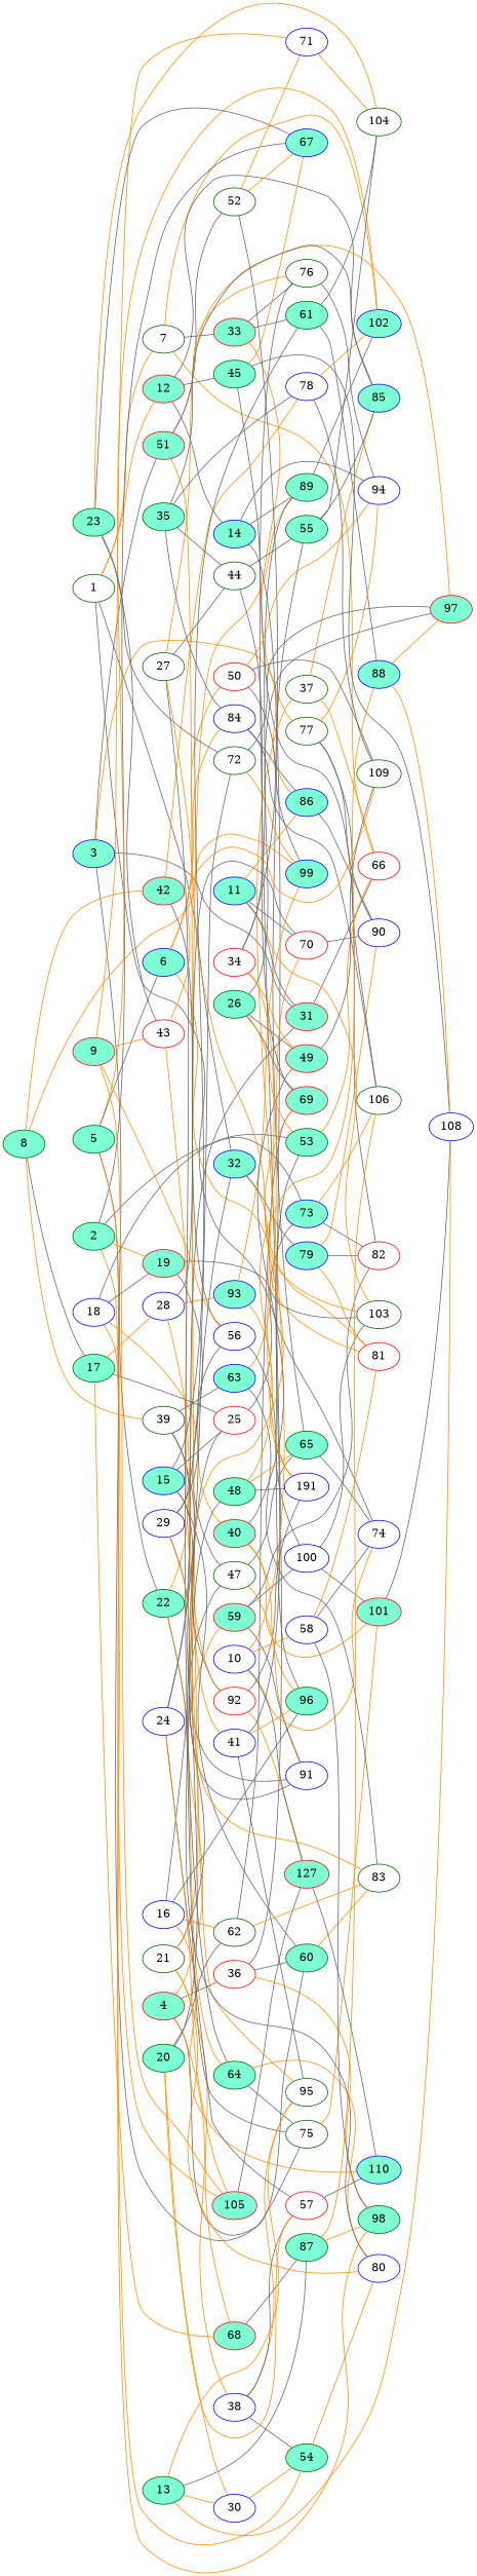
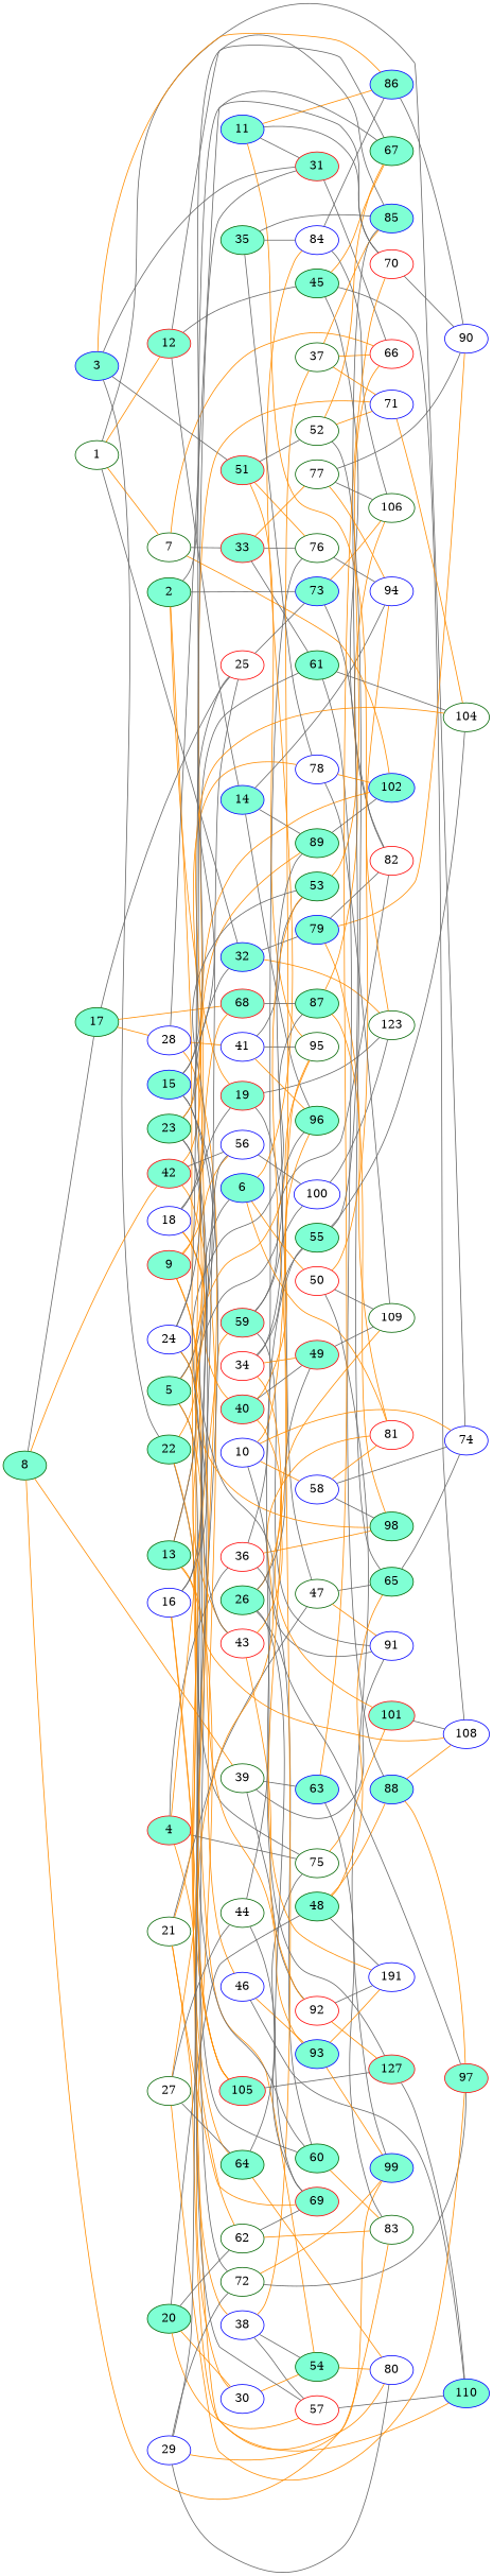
  graph {
    rankdir=LR
    node [color=darkgreen fillcolor=aquamarine style=filled]
    edge [color=gray40]
    1 [fillcolor=white]
    7 [fillcolor=white]
    12 [color=red]
    32 [color=blue]
    74 [color=blue fillcolor=white]
    102 [color=blue]
    33 [color=red]
    66 [color=red fillcolor=white]
    14 [color=blue]
    45
    85 [color=blue]
-   103 [fillcolor=white]
+   103 [fillcolor=white label=123]
    79 [color=blue]
    19 [color=red]
    2
    54
-   67 [color=blue]
+   67
    73 [color=blue]
    47 [fillcolor=white]
    80 [color=blue fillcolor=white]
    82 [color=red fillcolor=white]
    106 [fillcolor=white]
    3 [color=blue]
    22
    31 [color=red]
    51 [color=red]
    86 [color=blue]
    75 [fillcolor=white]
    89
    64
    95 [fillcolor=white]
    76 [fillcolor=white]
    52 [fillcolor=white]
    90 [color=blue fillcolor=white]
    4 [color=red]
    36 [color=red fillcolor=white]
    38 [color=blue fillcolor=white]
    59 [color=red]
    60
    98
    57 [color=red fillcolor=white]
    91 [color=blue fillcolor=white]
    100 [color=blue fillcolor=white]
    101 [color=red]
    6 [color=blue]
    5
    105 [color=red]
    50 [color=red fillcolor=white]
    81 [color=red fillcolor=white]
    84 [color=blue fillcolor=white]
    83 [fillcolor=white]
    n52 [color=red label=127]
    99 [color=blue]
    94 [color=blue fillcolor=white]
    109 [fillcolor=white]
    61
    77 [fillcolor=white]
    8
    17
    39 [fillcolor=white]
    42 [color=red]
    25 [color=red fillcolor=white]
    28 [color=blue fillcolor=white]
    68 [color=red]
    63 [color=blue]
    92 [color=red fillcolor=white]
    56 [color=blue fillcolor=white]
+   46 [color=blue fillcolor=white]
    78 [color=blue fillcolor=white]
    9 [color=red]
    43 [color=red fillcolor=white]
    71 [color=blue fillcolor=white]
    104 [fillcolor=white]
    10 [color=blue fillcolor=white]
    37 [fillcolor=white]
    58 [color=blue fillcolor=white]
    110 [color=blue]
    11 [color=blue]
    70 [color=red fillcolor=white]
    96
    108 [color=blue fillcolor=white]
    30 [color=blue fillcolor=white]
    13
    87
    15 [color=blue]
    88 [color=blue]
    16 [color=blue fillcolor=white]
    62 [fillcolor=white]
    69 [color=red]
    41 [color=blue fillcolor=white]
    93 [color=blue]
    18 [color=blue fillcolor=white]
    40 [color=red]
    53
    49 [color=red]
    65
    20
    48
    n99 [color=blue fillcolor=white label=191]
    21 [fillcolor=white]
    23
    72 [fillcolor=white]
    97 [color=red]
    24 [color=blue fillcolor=white]
    26
    27 [fillcolor=white]
    44 [fillcolor=white]
    55
    29 [color=blue fillcolor=white]
    34 [color=red fillcolor=white]
    35
    1 -- 7 [color=darkorange]
    1 -- 12 [color=darkorange]
    1 -- 32
    1 -- 74
    7 -- 102 [color=darkorange]
    7 -- 33
    7 -- 66 [color=darkorange]
    12 -- 14
    12 -- 45
    12 -- 85
    32 -- 103 [color=darkorange]
    32 -- 79
    33 -- 76
    33 -- 61
    33 -- 77 [color=darkorange]
    14 -- 89
    14 -- 94
    14 -- 96
    45 -- 67 [color=darkorange]
    45 -- 82
    45 -- 108
    79 -- 82
    79 -- 90 [color=darkorange]
    79 -- 81 [color=darkorange]
    19 -- 103
    19 -- 47
    2 -- 19 [color=darkorange]
    2 -- 54 [color=darkorange]
    2 -- 67
    2 -- 73
    54 -- 80 [color=darkorange]
    73 -- 82
    73 -- 106 [color=darkorange]
    47 -- 91 [color=darkorange]
    47 -- 65
    3 -- 22
    3 -- 31
    3 -- 51
    3 -- 86 [color=darkorange]
    22 -- 75
    22 -- 89 [color=darkorange]
    22 -- 64 [color=darkorange]
    31 -- 66
    51 -- 95 [color=darkorange]
    51 -- 76 [color=darkorange]
    51 -- 52
    86 -- 90
    75 -- 101 [color=darkorange]
    89 -- 102
    64 -- 80 [color=darkorange]
    64 -- 75
    76 -- 94
    52 -- 67 [color=darkorange]
    52 -- 71 [color=darkorange]
    52 -- 65
    4 -- 75
    4 -- 36
    4 -- 38 [color=darkorange]
    4 -- 59 [color=darkorange]
    36 -- 76
    36 -- 60
    36 -- 98 [color=darkorange]
    38 -- 54
    38 -- 95 [color=darkorange]
    38 -- 57
    59 -- 82
    59 -- 91
    59 -- 100
    60 -- 83 [color=darkorange]
    57 -- 110
    100 -- 103
-   100 -- 101
    101 -- 108
    6 -- 50 [color=darkorange]
    6 -- 81 [color=darkorange]
    6 -- 84 [color=darkorange]
    5 -- 102 [color=darkorange]
    5 -- 60
    5 -- 6
    5 -- 105 [color=darkorange]
    105 -- n52
    50 -- 99
    50 -- 94 [color=darkorange]
    50 -- 109
    84 -- 106
    84 -- 86
    n52 -- 110
    61 -- 104
    61 -- 88
    77 -- 106
    77 -- 90
    77 -- 94 [color=darkorange]
    8 -- 99 [color=darkorange]
    8 -- 17
    8 -- 39 [color=darkorange]
    8 -- 42 [color=darkorange]
    17 -- 25
    17 -- 28 [color=darkorange]
    17 -- 68 [color=darkorange]
    39 -- 91
    39 -- 63
    39 -- 92
    42 -- 56
+   42 -- 46 [color=darkorange]
    42 -- 78 [color=darkorange]
    25 -- 73
    28 -- 70
    28 -- 41 [color=darkorange]
    28 -- 93 [color=darkorange]
    68 -- 87
    63 -- 83
    63 -- 70 [color=darkorange]
    92 -- n52 [color=darkorange]
    92 -- n99
    56 -- 100
+   46 -- 110
+   46 -- 93 [color=darkorange]
    78 -- 102 [color=darkorange]
    78 -- 109
    9 -- 105 [color=darkorange]
    9 -- 56 [color=darkorange]
    9 -- 43 [color=darkorange]
    9 -- 71 [color=darkorange]
    43 -- 109 [color=darkorange]
    43 -- 92 [color=darkorange]
    71 -- 104 [color=darkorange]
    10 -- 74 [color=darkorange]
    10 -- n52
    10 -- 37 [color=darkorange]
    10 -- 58 [color=darkorange]
    37 -- 66 [color=darkorange]
    37 -- 85 [color=darkorange]
+   37 -- 71 [color=darkorange]
    58 -- 74
    58 -- 98
    58 -- 81 [color=darkorange]
    11 -- 103 [color=darkorange]
    11 -- 31
    11 -- 86 [color=darkorange]
    11 -- 70
    70 -- 90
    30 -- 54 [color=darkorange]
    13 -- 95 [color=darkorange]
    13 -- 108 [color=darkorange]
    13 -- 30 [color=darkorange]
    13 -- 87
    87 -- 106 [color=darkorange]
    87 -- 98 [color=darkorange]
    15 -- 60
    15 -- 91
    15 -- 61
    15 -- 25
    88 -- 108 [color=darkorange]
    88 -- 97 [color=darkorange]
    16 -- 25
    16 -- 110 [color=darkorange]
    16 -- 96
    16 -- 62 [color=darkorange]
    62 -- 83 [color=darkorange]
    62 -- 69
    41 -- 95
    41 -- 96 [color=darkorange]
    41 -- 53
    93 -- 99 [color=darkorange]
    93 -- n99 [color=darkorange]
    18 -- 19
    18 -- 98 [color=darkorange]
    18 -- 40 [color=darkorange]
    18 -- 53
    40 -- 101 [color=darkorange]
    40 -- 96 [color=darkorange]
    40 -- 49
    53 -- 66 [color=darkorange]
    49 -- 109
    65 -- 74
    20 -- 57 [color=darkorange]
    20 -- 30 [color=darkorange]
    20 -- 62
    20 -- 48
    48 -- 88 [color=darkorange]
    48 -- 65 [color=darkorange]
    48 -- n99
    21 -- 47
    21 -- 80 [color=darkorange]
    21 -- 68 [color=darkorange]
    21 -- 69 [color=darkorange]
    23 -- 67
    23 -- 43
    23 -- 104 [color=darkorange]
    23 -- 72
    72 -- 99 [color=darkorange]
    72 -- 97
    24 -- 32
    24 -- 31
    24 -- 57
    24 -- 105 [color=darkorange]
    26 -- 69
    26 -- 53 [color=darkorange]
    26 -- 49
    26 -- 97
    27 -- 64
    27 -- 81 [color=darkorange]
    27 -- 97 [color=darkorange]
    27 -- 44
    44 -- 69
    44 -- 55
    55 -- 85
    55 -- 104
    29 -- 80
    29 -- 83 [color=darkorange]
    29 -- 56
    29 -- 72
    34 -- 89
    34 -- 49 [color=darkorange]
    34 -- n99 [color=darkorange]
    34 -- 55
    35 -- 85
    35 -- 84
    35 -- 78
-   35 -- 44
  }
